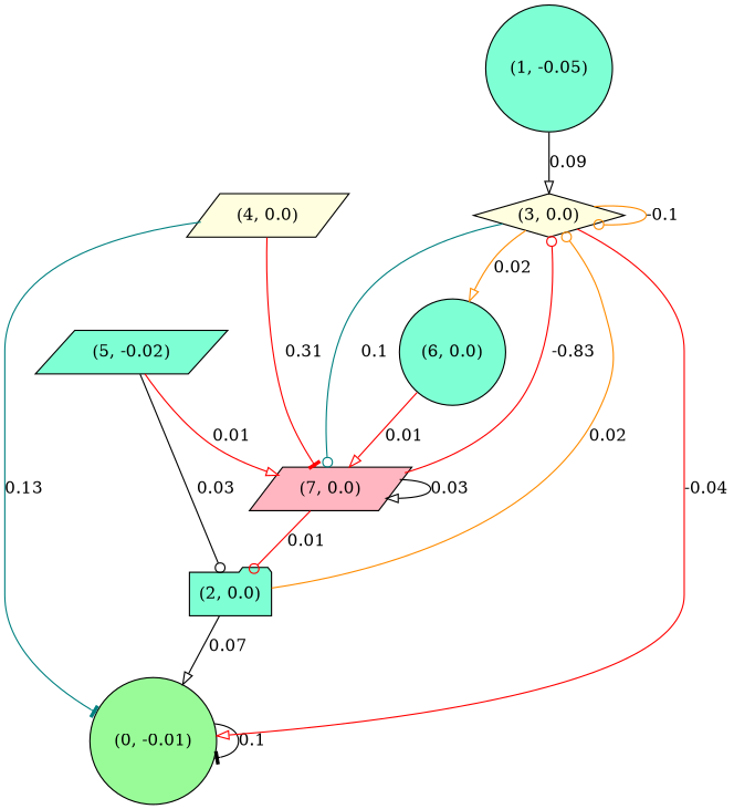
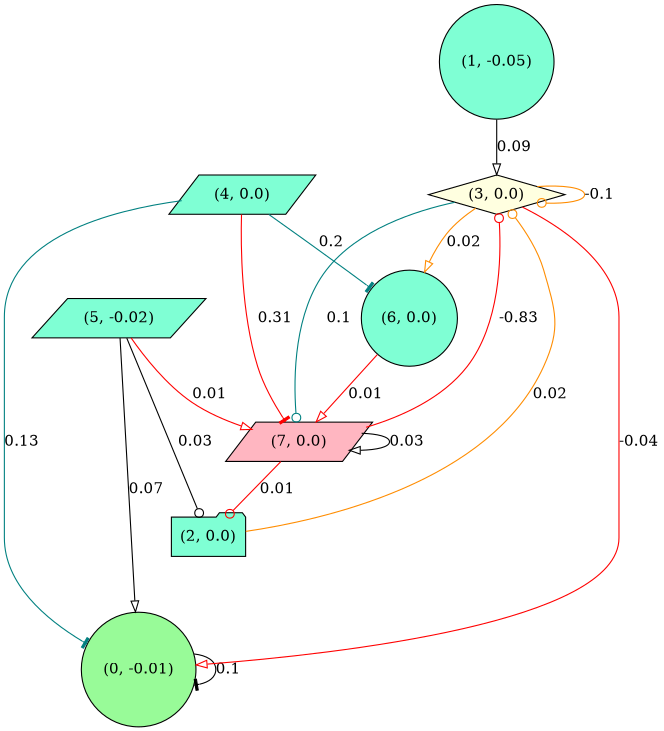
  digraph {
    node [fillcolor=aquamarine shape=circle style=filled]
    edge [arrowhead=onormal color=red]
    n1 [fillcolor=palegreen label="(0, -0.01)"]
    n2 [label="(1, -0.05)"]
    n3 [fillcolor=lightyellow label="(3, 0.0)" shape=diamond]
    n4 [fillcolor=lightpink label="(7, 0.0)" shape=parallelogram]
    n5 [label="(6, 0.0)"]
    n6 [label="(2, 0.0)" shape=folder]
-   n7 [fillcolor=lightyellow label="(4, 0.0)" shape=parallelogram]
+   n7 [label="(4, 0.0)" shape=parallelogram]
    n8 [label="(5, -0.02)" shape=parallelogram]
    n1 -> n1 [arrowhead=tee color=black label=0.1]
    n2 -> n3 [color=black label=0.09]
    n3 -> n1 [label=-0.04]
    n3 -> n3 [arrowhead=odot color=darkorange label=-0.1]
    n3 -> n4 [arrowhead=odot color=teal label=0.1]
    n3 -> n5 [color=darkorange label=0.02]
    n4 -> n3 [arrowhead=odot label=-0.83]
    n4 -> n4 [color=black label=0.03]
    n4 -> n6 [arrowhead=odot label=0.01]
    n5 -> n4 [label=0.01]
-   n6 -> n1 [color=black label=0.07]
+   n8 -> n1 [color=black label=0.07]
    n6 -> n3 [arrowhead=odot color=darkorange label=0.02]
    n7 -> n1 [arrowhead=tee color=teal label=0.13]
    n7 -> n4 [arrowhead=tee label=0.31]
+   n7 -> n5 [arrowhead=tee color=teal label=0.2]
    n8 -> n4 [label=0.01]
    n8 -> n6 [arrowhead=odot color=black label=0.03]
  }
